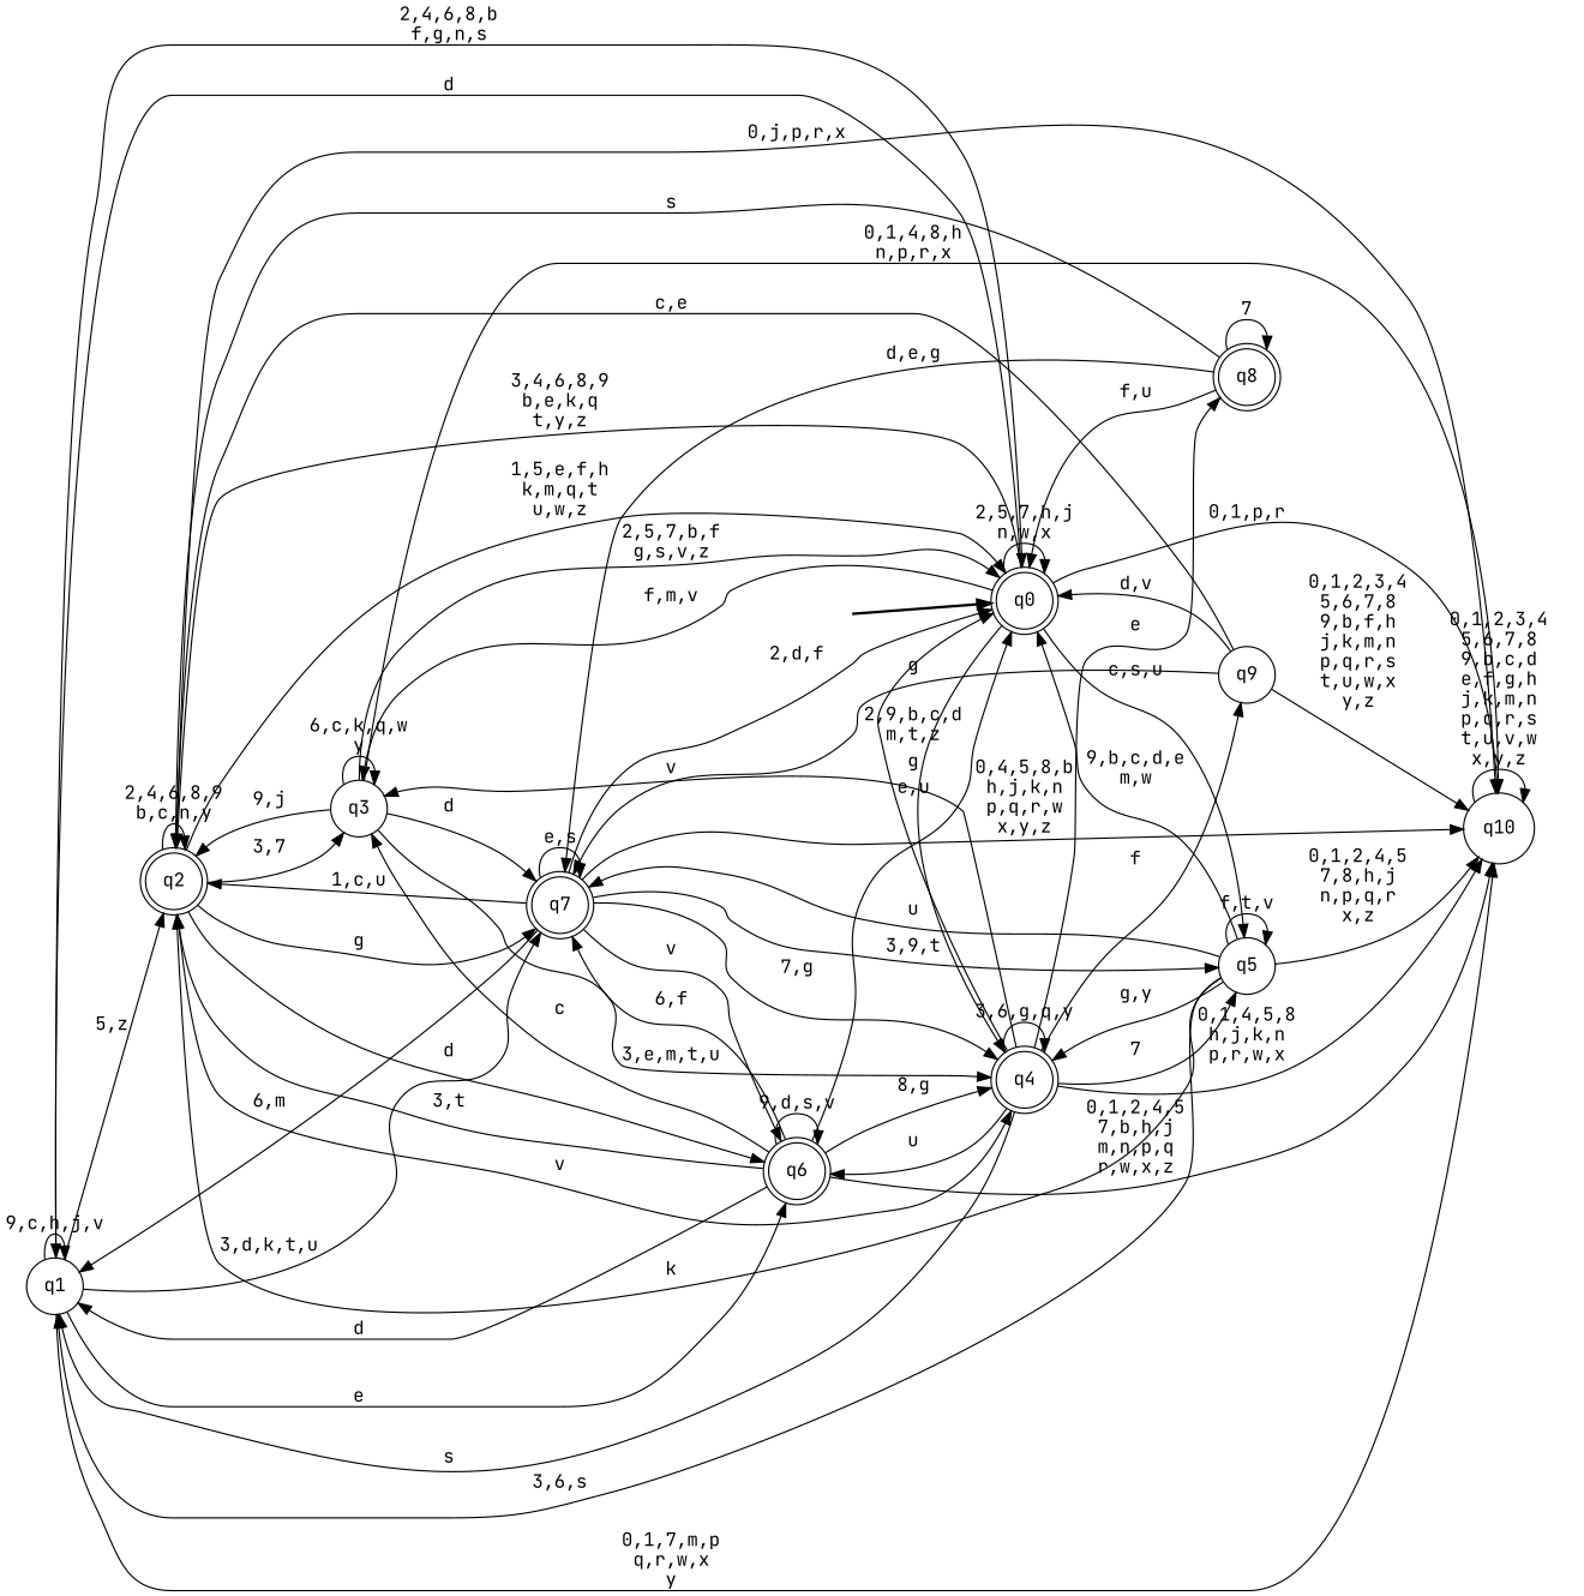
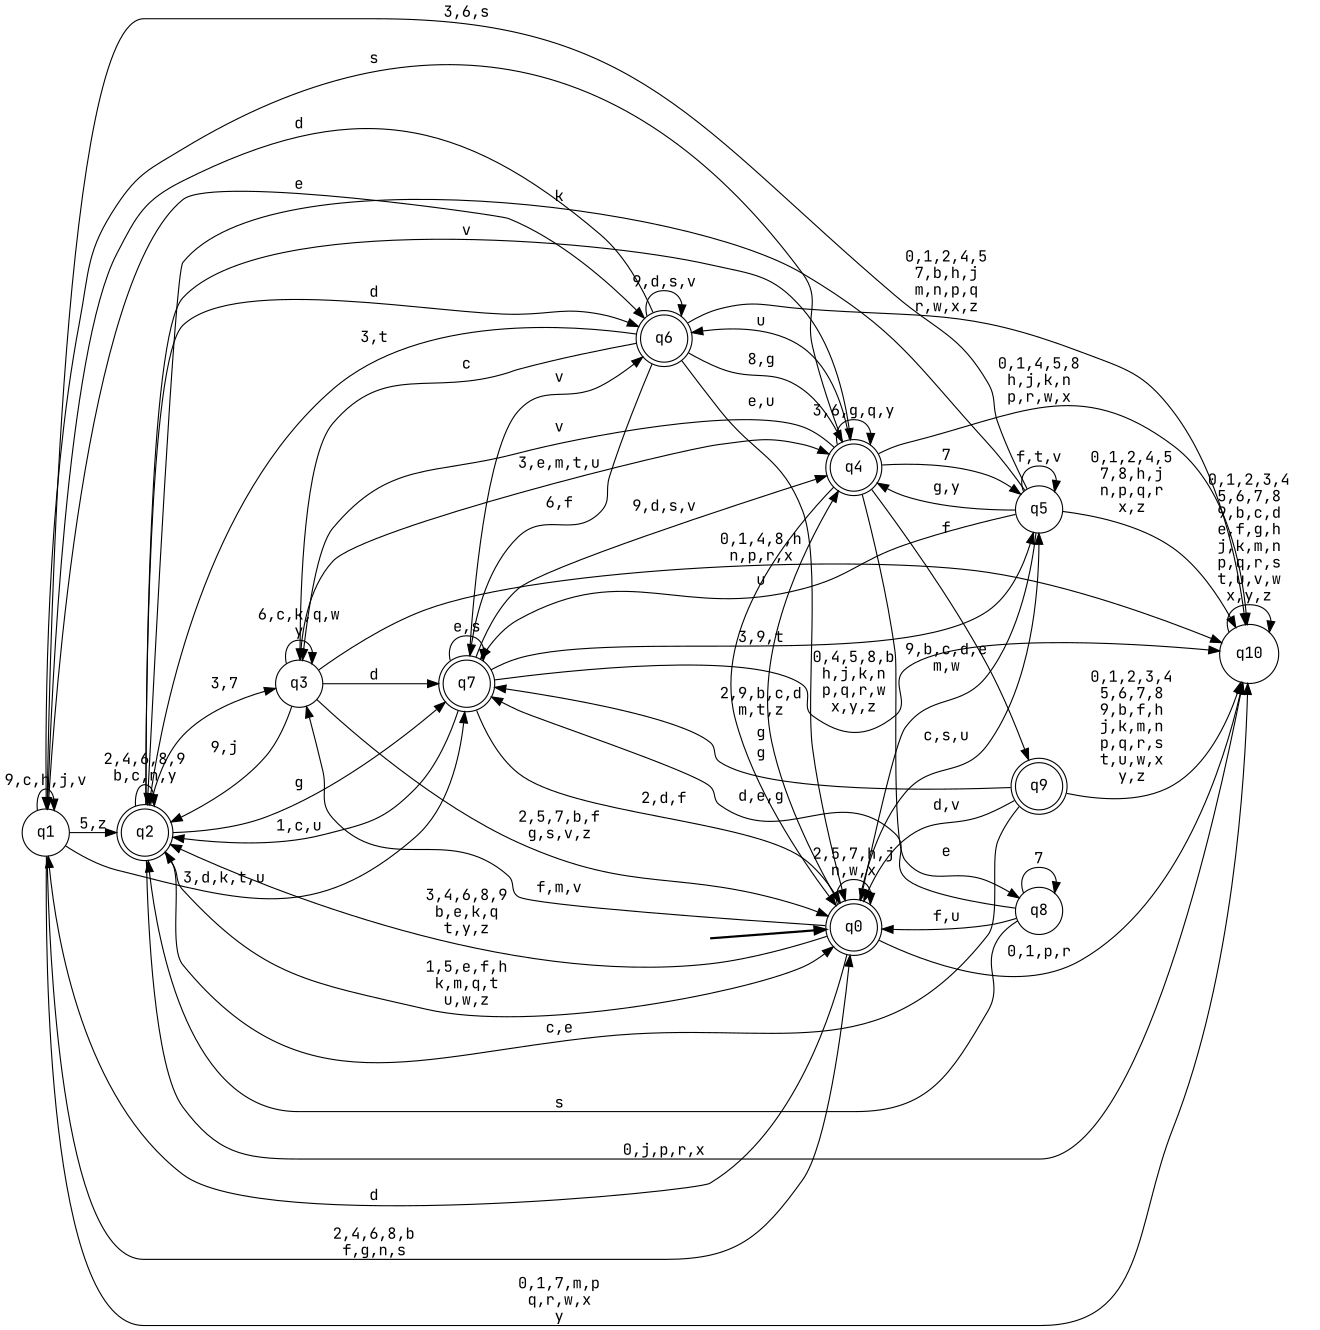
  digraph {
    fontname="JetBrains Mono"
    rankdir=LR
    node [fontname="JetBrains Mono" shape=doublecircle style=filled color=black fillcolor=white]
    edge [fontname="JetBrains Mono"]
    __start0 [height=0 shape=none style=invis width=0 color="" fillcolor=""]
    n2 [label=q0]
    n3 [label=q1 shape=circle]
    n4 [label=q2 style="rounded,filled"]
    n5 [label=q3 shape=circle]
    n6 [label=q4 style="rounded,filled"]
    n7 [label=q5 shape=circle]
    n8 [label=q10 shape=circle]
    n9 [label=q6 style="rounded,filled"]
    n10 [label=q7 style="rounded,filled"]
-   n11 [label=q8 style="rounded,filled"]
-   n12 [label=q9 shape=circle]
+   n11 [label=q8 shape=circle style="rounded,filled"]
+   n12 [label=q9]
    subgraph cluster_1 {
      nodesep=0.15
      ranksep=0.15
      style=invis
      __start0
      n2
    }
    __start0 -> n2 [penwidth=2]
    n2 -> n2 [label="2,5,7,h,j\nn,w,x"]
    n2 -> n3 [label=d]
    n2 -> n4 [label="3,4,6,8,9\nb,e,k,q\nt,y,z"]
    n2 -> n5 [label="f,m,v"]
    n2 -> n6 [label=g]
    n2 -> n7 [label="c,s,u"]
    n2 -> n8 [label="0,1,p,r"]
    n3 -> n2 [label="2,4,6,8,b\nf,g,n,s"]
    n3 -> n3 [label="9,c,h,j,v"]
    n3 -> n4 [label="5,z"]
    n3 -> n8 [label="0,1,7,m,p\nq,r,w,x\ny"]
    n3 -> n9 [label=e]
    n3 -> n10 [label="3,d,k,t,u"]
    n4 -> n2 [label="1,5,e,f,h\nk,m,q,t\nu,w,z"]
    n4 -> n4 [label="2,4,6,8,9\nb,c,n,y"]
    n4 -> n5 [label="3,7"]
    n4 -> n6 [label=v]
    n4 -> n8 [label="0,j,p,r,x"]
    n4 -> n9 [label=d]
    n4 -> n10 [label=g]
    n5 -> n2 [label="2,5,7,b,f\ng,s,v,z"]
    n5 -> n4 [label="9,j"]
    n5 -> n5 [label="6,c,k,q,w\ny"]
    n5 -> n6 [label="3,e,m,t,u"]
    n5 -> n8 [label="0,1,4,8,h\nn,p,r,x"]
    n5 -> n10 [label=d]
    n6 -> n2 [label="2,9,b,c,d\nm,t,z"]
    n6 -> n3 [label=s]
    n6 -> n5 [label=v]
    n6 -> n6 [label="3,6,g,q,y"]
    n6 -> n7 [label=7]
    n6 -> n8 [label="0,1,4,5,8\nh,j,k,n\np,r,w,x"]
    n6 -> n9 [label=u]
    n6 -> n11 [label=e]
    n6 -> n12 [label=f]
    n7 -> n2 [label="9,b,c,d,e\nm,w"]
    n7 -> n3 [label="3,6,s"]
    n7 -> n4 [label=k]
    n7 -> n6 [label="g,y"]
    n7 -> n7 [label="f,t,v"]
    n7 -> n8 [label="0,1,2,4,5\n7,8,h,j\nn,p,q,r\nx,z"]
    n7 -> n10 [label=u]
    n8 -> n8 [label="0,1,2,3,4\n5,6,7,8\n9,b,c,d\ne,f,g,h\nj,k,m,n\np,q,r,s\nt,u,v,w\nx,y,z"]
    n9 -> n2 [label="e,u"]
    n9 -> n3 [label=d]
    n9 -> n4 [label="3,t"]
    n9 -> n5 [label=c]
    n9 -> n6 [label="8,g"]
    n9 -> n8 [label="0,1,2,4,5\n7,b,h,j\nm,n,p,q\nr,w,x,z"]
    n9 -> n9 [label="9,d,s,v"]
    n9 -> n10 [label="6,f"]
    n10 -> n2 [label="2,d,f"]
-   n10 -> n3 [label="6,m"]
    n10 -> n4 [label="1,c,u"]
-   n10 -> n6 [label="7,g"]
+   n10 -> n6 [label="9,d,s,v"]
    n10 -> n7 [label="3,9,t"]
    n10 -> n8 [label="0,4,5,8,b\nh,j,k,n\np,q,r,w\nx,y,z"]
    n10 -> n9 [label=v]
    n10 -> n10 [label="e,s"]
    n11 -> n2 [label="f,u"]
    n11 -> n4 [label=s]
    n11 -> n10 [label="d,e,g"]
    n11 -> n11 [label=7]
    n12 -> n2 [label="d,v"]
    n12 -> n4 [label="c,e"]
    n12 -> n8 [label="0,1,2,3,4\n5,6,7,8\n9,b,f,h\nj,k,m,n\np,q,r,s\nt,u,w,x\ny,z"]
    n12 -> n10 [label=g]
  }
